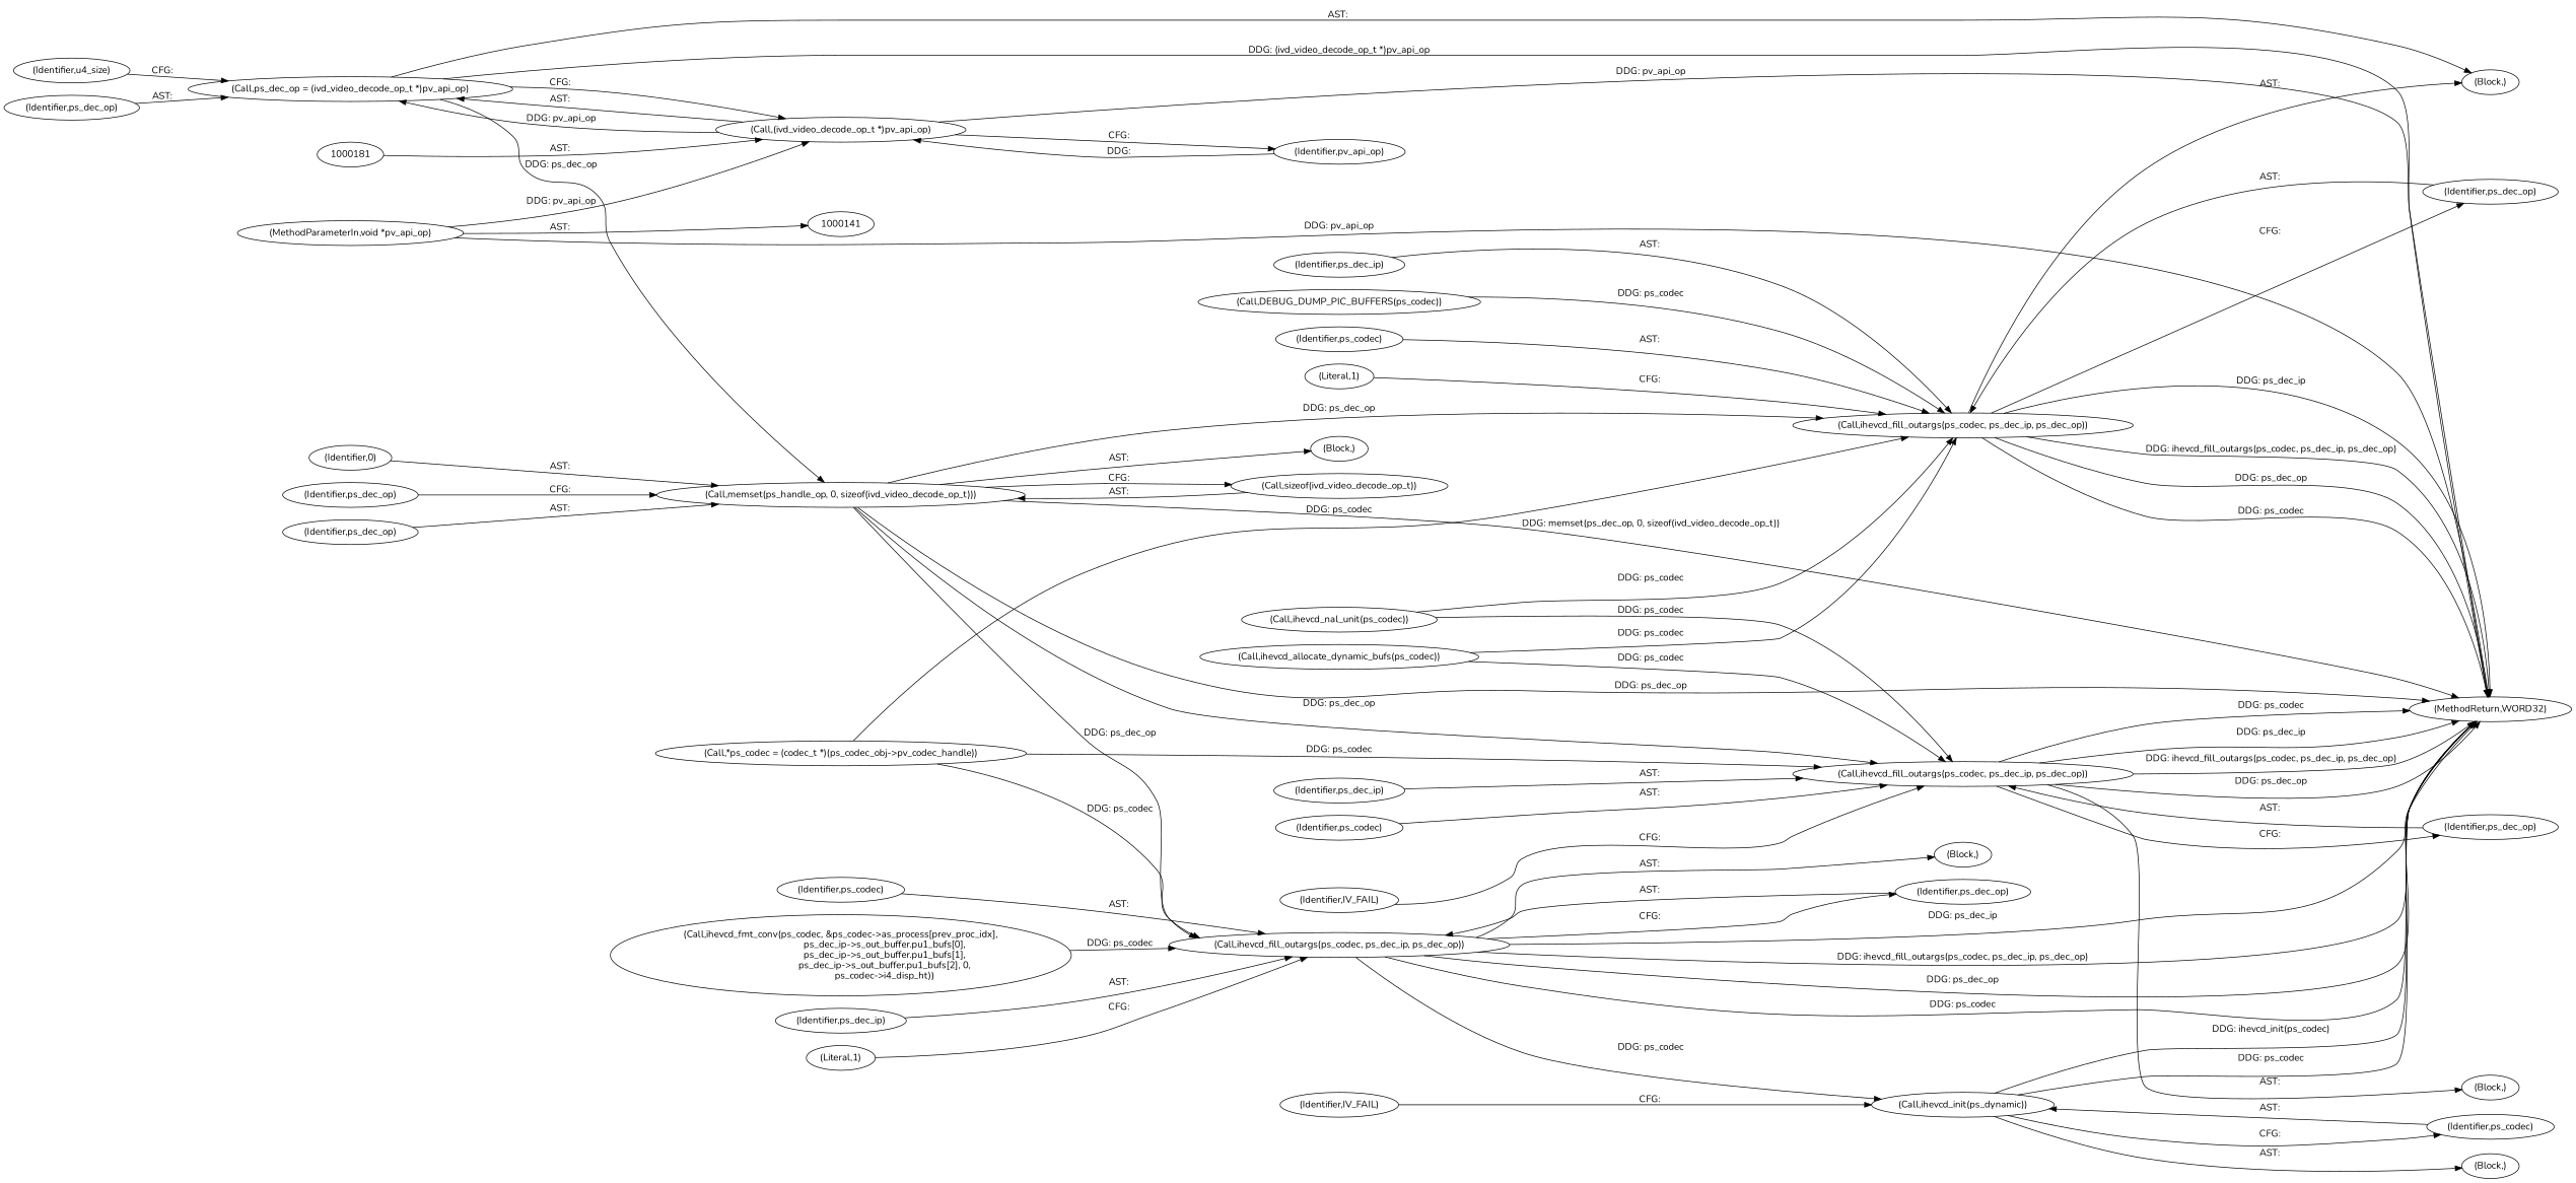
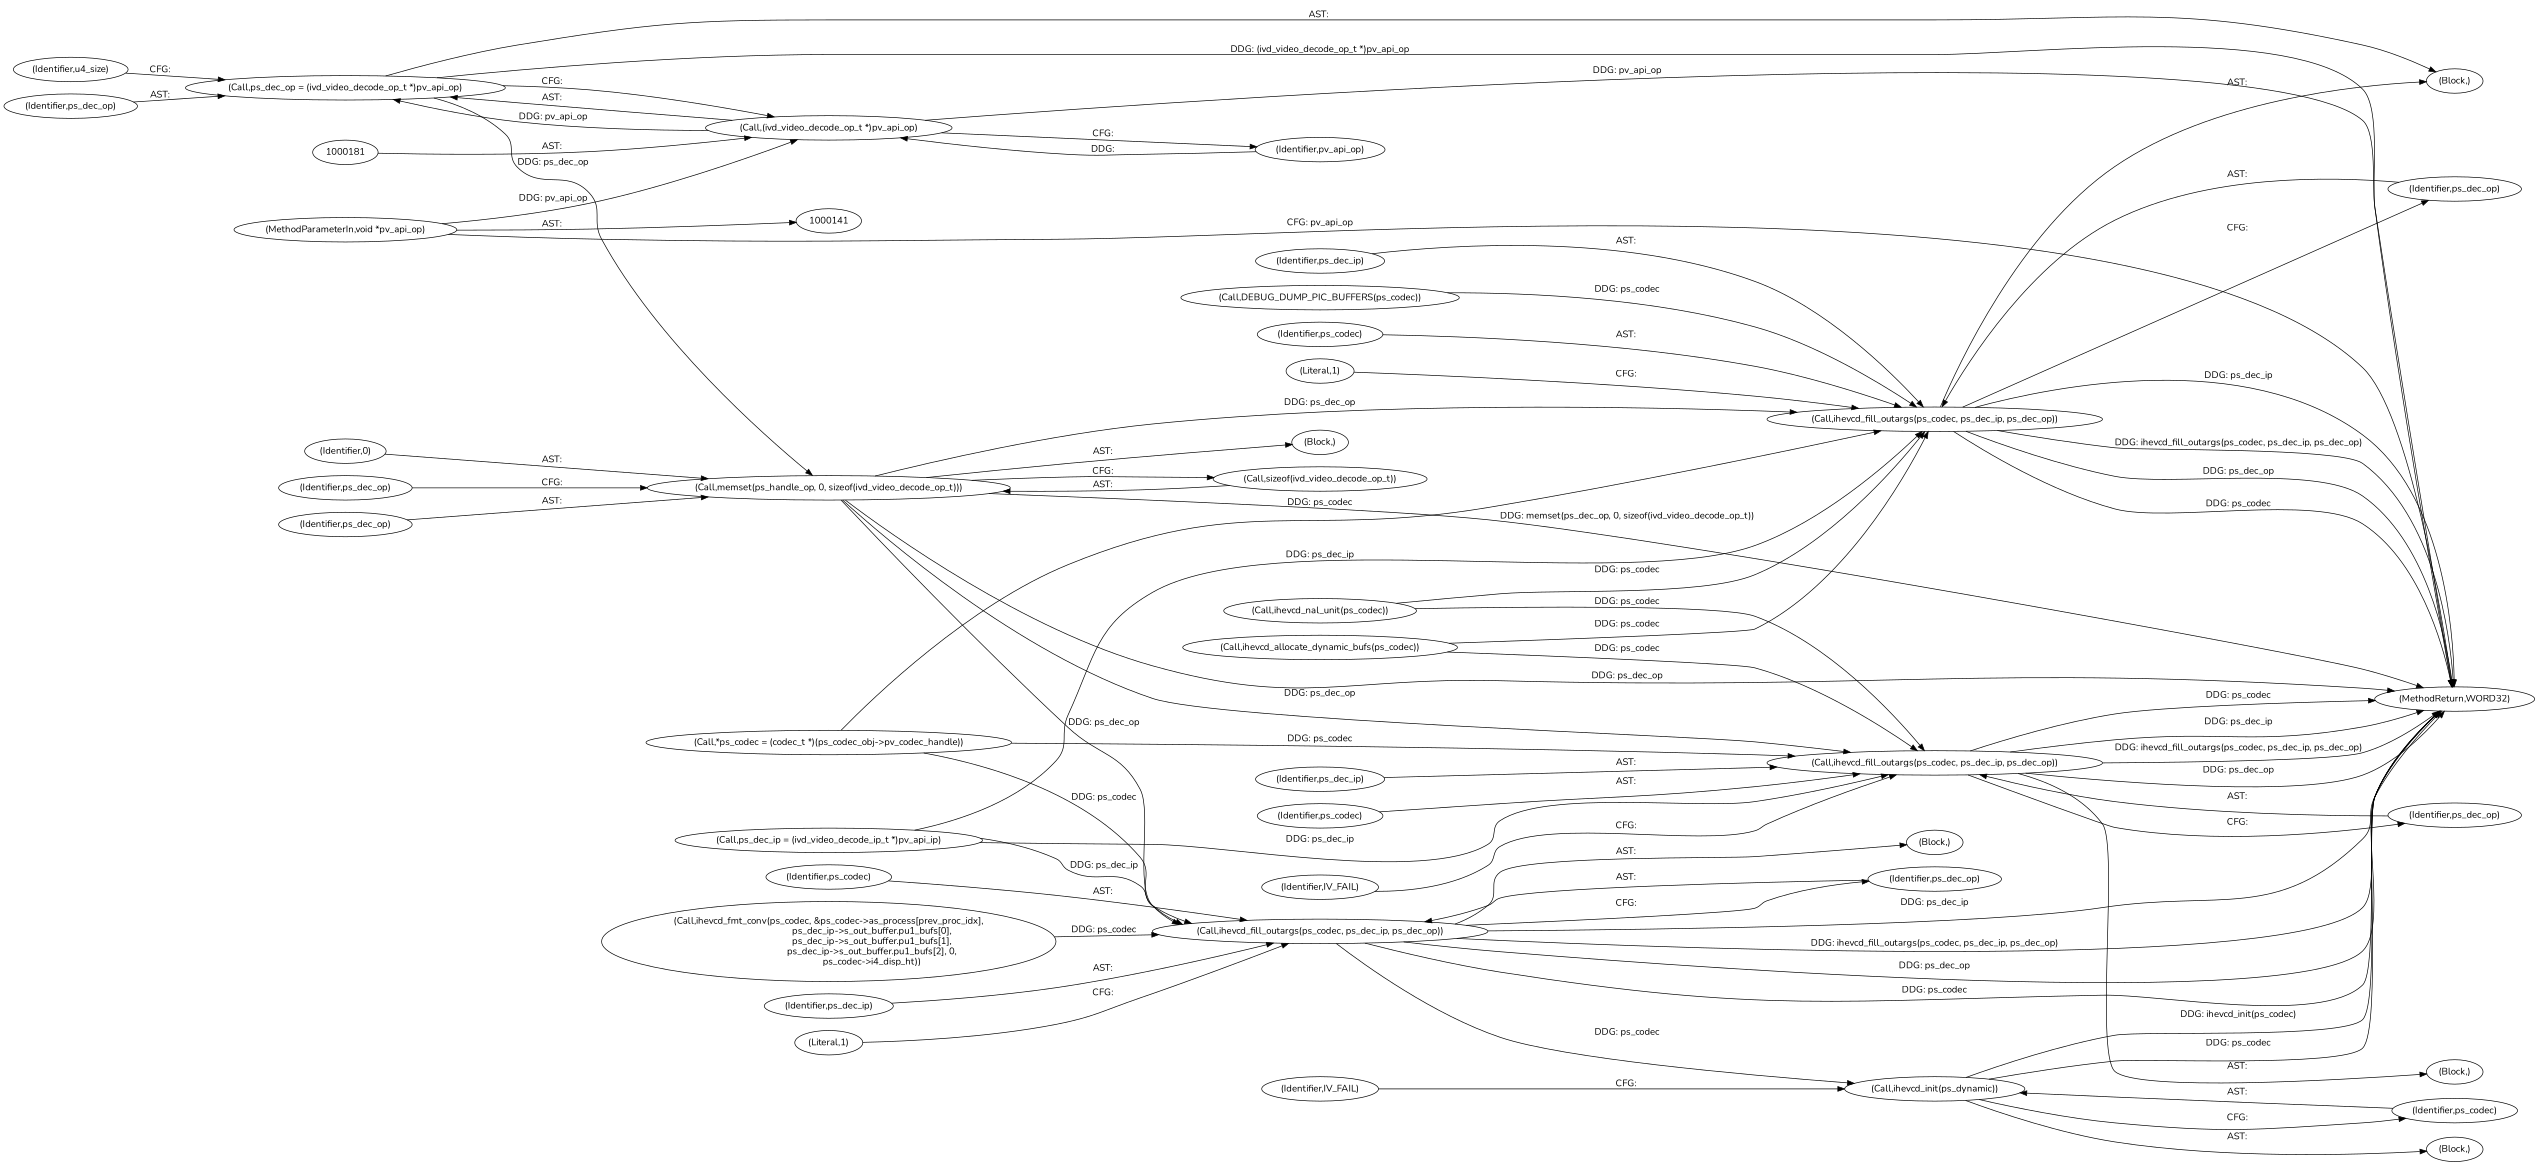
  digraph {
    fontname=Nunito
    rankdir=LR
    node [fontname=Nunito]
    edge [fontname=Nunito]
    n1 [label="(Call,memset(ps_handle_op, 0, sizeof(ivd_video_decode_op_t)))"]
    n2 [label="(Call,ihevcd_fill_outargs(ps_codec, ps_dec_ip, ps_dec_op))"]
    n3 [label="(Call,ihevcd_fill_outargs(ps_codec, ps_dec_ip, ps_dec_op))"]
    n4 [label="(Call,ihevcd_fill_outargs(ps_codec, ps_dec_ip, ps_dec_op))"]
    n5 [label="(Block,)"]
    n6 [label="(Call,sizeof(ivd_video_decode_op_t))"]
    n7 [label="(MethodReturn,WORD32)"]
    n8 [label="(Call,ihevcd_init(ps_dynamic))"]
    n9 [label="(Block,)"]
    n10 [label="(Identifier,ps_dec_op)"]
    n11 [label="(Block,)"]
    n12 [label="(Identifier,ps_dec_op)"]
    n13 [label="(Block,)"]
    n14 [label="(Identifier,ps_dec_op)"]
    n15 [label="(Call,ps_dec_op = (ivd_video_decode_op_t *)pv_api_op)"]
    n16 [label="(Call,(ivd_video_decode_op_t *)pv_api_op)"]
    n17 [label="(Identifier,pv_api_op)"]
    n18 [label="(MethodParameterIn,void *pv_api_op)"]
    1000141
    n20 [label="(Block,)"]
    n21 [label="(Identifier,ps_codec)"]
    n22 [label="(Identifier,ps_codec)"]
    n23 [label="(Literal,1)"]
    n24 [label="(Identifier,u4_size)"]
    n25 [label="(Identifier,ps_dec_op)"]
+   n26 [label="(Call,ps_dec_ip = (ivd_video_decode_ip_t *)pv_api_ip)"]
    n27 [label="(Identifier,ps_dec_op)"]
    n28 [label="(Call,ihevcd_fmt_conv(ps_codec, &ps_codec->as_process[prev_proc_idx],\n                                  ps_dec_ip->s_out_buffer.pu1_bufs[0],\n                                  ps_dec_ip->s_out_buffer.pu1_bufs[1],\n                                  ps_dec_ip->s_out_buffer.pu1_bufs[2], 0,\n                                  ps_codec->i4_disp_ht))"]
    n29 [label="(Identifier,ps_dec_ip)"]
    n30 [label="(Identifier,ps_codec)"]
    n31 [label="(Call,*ps_codec = (codec_t *)(ps_codec_obj->pv_codec_handle))"]
    n32 [label="(Identifier,0)"]
    n33 [label="(Identifier,IV_FAIL)"]
    n34 [label="(Call,ihevcd_allocate_dynamic_bufs(ps_codec))"]
    n35 [label="(Identifier,ps_dec_ip)"]
    n36 [label="(Call,ihevcd_nal_unit(ps_codec))"]
    n37 [label="(Identifier,ps_dec_op)"]
    n38 [label="(Identifier,ps_dec_ip)"]
    n39 [label="(Call,DEBUG_DUMP_PIC_BUFFERS(ps_codec))"]
    n40 [label="(Literal,1)"]
    n41 [label="(Identifier,IV_FAIL)"]
    n42 [label="(Identifier,ps_codec)"]
    1000181
    n1 -> n2 [label="DDG: ps_dec_op"]
    n1 -> n3 [label="DDG: ps_dec_op"]
    n1 -> n4 [label="DDG: ps_dec_op"]
    n1 -> n5 [label="AST: "]
    n1 -> n6 [label="CFG: "]
    n1 -> n7 [label="DDG: memset(ps_dec_op, 0, sizeof(ivd_video_decode_op_t))"]
    n1 -> n7 [label="DDG: ps_dec_op"]
    n2 -> n7 [label="DDG: ps_dec_ip"]
    n2 -> n7 [label="DDG: ihevcd_fill_outargs(ps_codec, ps_dec_ip, ps_dec_op)"]
    n2 -> n7 [label="DDG: ps_dec_op"]
    n2 -> n7 [label="DDG: ps_codec"]
    n2 -> n8 [label="DDG: ps_codec"]
    n2 -> n9 [label="AST: "]
    n2 -> n10 [label="CFG: "]
    n3 -> n7 [label="DDG: ps_codec"]
    n3 -> n7 [label="DDG: ps_dec_ip"]
    n3 -> n7 [label="DDG: ihevcd_fill_outargs(ps_codec, ps_dec_ip, ps_dec_op)"]
    n3 -> n7 [label="DDG: ps_dec_op"]
    n3 -> n11 [label="AST: "]
    n3 -> n12 [label="CFG: "]
    n4 -> n7 [label="DDG: ps_dec_ip"]
    n4 -> n7 [label="DDG: ihevcd_fill_outargs(ps_codec, ps_dec_ip, ps_dec_op)"]
    n4 -> n7 [label="DDG: ps_dec_op"]
    n4 -> n7 [label="DDG: ps_codec"]
    n4 -> n13 [label="AST: "]
    n4 -> n14 [label="CFG: "]
    n6 -> n1 [label="AST: "]
    n8 -> n7 [label="DDG: ihevcd_init(ps_codec)"]
    n8 -> n7 [label="DDG: ps_codec"]
    n8 -> n20 [label="AST: "]
    n8 -> n21 [label="CFG: "]
    n10 -> n2 [label="AST: "]
    n12 -> n3 [label="AST: "]
    n14 -> n4 [label="AST: "]
    n15 -> n1 [label="DDG: ps_dec_op"]
    n15 -> n7 [label="DDG: (ivd_video_decode_op_t *)pv_api_op"]
    n15 -> n13 [label="AST: "]
    n15 -> n16 [label="CFG: "]
    n16 -> n7 [label="DDG: pv_api_op"]
    n16 -> n15 [label="AST: "]
    n16 -> n15 [label="DDG: pv_api_op"]
    n16 -> n17 [label="CFG: "]
    n17 -> n16 [label="DDG: "]
-   n18 -> n7 [label="DDG: pv_api_op"]
+   n18 -> n7 [label="CFG: pv_api_op"]
    n18 -> n16 [label="DDG: pv_api_op"]
    n18 -> 1000141 [label="AST: "]
    n21 -> n8 [label="AST: "]
    n22 -> n2 [label="AST: "]
    n23 -> n4 [label="CFG: "]
    n24 -> n15 [label="CFG: "]
    n25 -> n1 [label="CFG: "]
+   n26 -> n2 [label="DDG: ps_dec_ip"]
+   n26 -> n3 [label="DDG: ps_dec_ip"]
+   n26 -> n4 [label="DDG: ps_dec_ip"]
    n27 -> n1 [label="AST: "]
    n28 -> n2 [label="DDG: ps_codec"]
    n29 -> n3 [label="AST: "]
    n30 -> n3 [label="AST: "]
    n31 -> n2 [label="DDG: ps_codec"]
    n31 -> n3 [label="DDG: ps_codec"]
    n31 -> n4 [label="DDG: ps_codec"]
    n32 -> n1 [label="AST: "]
    n33 -> n3 [label="CFG: "]
    n34 -> n3 [label="DDG: ps_codec"]
    n34 -> n4 [label="DDG: ps_codec"]
    n35 -> n4 [label="AST: "]
    n36 -> n3 [label="DDG: ps_codec"]
    n36 -> n4 [label="DDG: ps_codec"]
    n37 -> n15 [label="AST: "]
    n38 -> n2 [label="AST: "]
    n39 -> n4 [label="DDG: ps_codec"]
    n40 -> n2 [label="CFG: "]
    n41 -> n8 [label="CFG: "]
    n42 -> n4 [label="AST: "]
    1000181 -> n16 [label="AST: "]
  }
